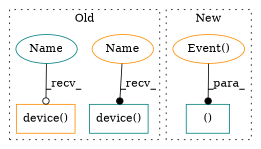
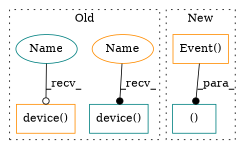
  digraph {
    node [a=75 l="13,1" shape=box color=darkorange]
    edge [arrowhead=dot]
    n1 [label="device()" s="360,379"]
    n2 [label="device()" s="213,232" color=teal]
    n3 [a=87 l=5 label=Name s=213 shape=ellipse]
    n4 [a=87 l=5 label=Name s=360 shape=ellipse color=teal]
    n5 [a=54 l=38 label="()" s=282 color=teal]
-   n6 [l=36 label="Event()" s=246 shape=ellipse]
+   n6 [l=36 label="Event()" s=246]
    subgraph cluster_1 {
      label=Old
      style=dotted
      n1
      n2
      n3
      n4
    }
    subgraph cluster_2 {
      label=New
      style=dotted
      n5
      n6
    }
    n3 -> n2 [label=_recv_]
    n4 -> n1 [label=_recv_ arrowhead=odot]
    n6 -> n5 [label=_para_]
  }
